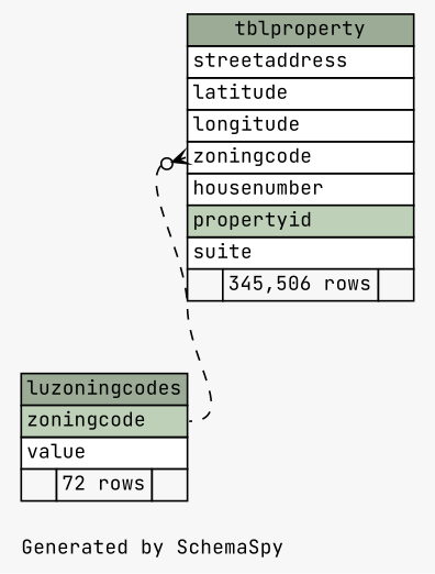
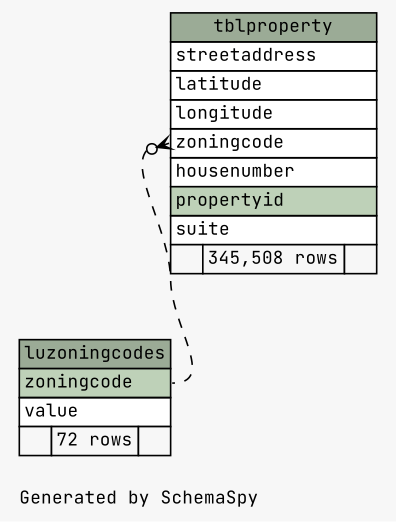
  digraph {
    bgcolor="#f7f7f7"
    fontname="JetBrains Mono"
    fontsize=11
    label="\nGenerated by SchemaSpy"
    labeljust=l
    nodesep=0.18
    rankdir=TB
    ranksep=0.46
    node [fontname="JetBrains Mono" fontsize=11 shape=plaintext]
    n1 [label=<     <TABLE BORDER="0" CELLBORDER="1" CELLSPACING="0" BGCOLOR="#ffffff">       <TR><TD COLSPAN="3" BGCOLOR="#9bab96" ALIGN="CENTER">luzoningcodes</TD></TR>       <TR><TD PORT="zoningcode" COLSPAN="3" BGCOLOR="#bed1b8" ALIGN="LEFT">zoningcode</TD></TR>       <TR><TD PORT="value" COLSPAN="3" ALIGN="LEFT">value</TD></TR>       <TR><TD ALIGN="LEFT" BGCOLOR="#f7f7f7">  </TD><TD ALIGN="RIGHT" BGCOLOR="#f7f7f7">72 rows</TD><TD ALIGN="RIGHT" BGCOLOR="#f7f7f7">  </TD></TR>     </TABLE>>]
-   n2 [label=<     <TABLE BORDER="0" CELLBORDER="1" CELLSPACING="0" BGCOLOR="#ffffff">       <TR><TD COLSPAN="3" BGCOLOR="#9bab96" ALIGN="CENTER">tblproperty</TD></TR>       <TR><TD PORT="streetaddress" COLSPAN="3" ALIGN="LEFT">streetaddress</TD></TR>       <TR><TD PORT="latitude" COLSPAN="3" ALIGN="LEFT">latitude</TD></TR>       <TR><TD PORT="longitude" COLSPAN="3" ALIGN="LEFT">longitude</TD></TR>       <TR><TD PORT="zoningcode" COLSPAN="3" ALIGN="LEFT">zoningcode</TD></TR>       <TR><TD PORT="housenumber" COLSPAN="3" ALIGN="LEFT">housenumber</TD></TR>       <TR><TD PORT="propertyid" COLSPAN="3" BGCOLOR="#bed1b8" ALIGN="LEFT">propertyid</TD></TR>       <TR><TD PORT="suite" COLSPAN="3" ALIGN="LEFT">suite</TD></TR>       <TR><TD ALIGN="LEFT" BGCOLOR="#f7f7f7">  </TD><TD ALIGN="RIGHT" BGCOLOR="#f7f7f7">345,506 rows</TD><TD ALIGN="RIGHT" BGCOLOR="#f7f7f7">  </TD></TR>     </TABLE>>]
+   n2 [label=<     <TABLE BORDER="0" CELLBORDER="1" CELLSPACING="0" BGCOLOR="#ffffff">       <TR><TD COLSPAN="3" BGCOLOR="#9bab96" ALIGN="CENTER">tblproperty</TD></TR>       <TR><TD PORT="streetaddress" COLSPAN="3" ALIGN="LEFT">streetaddress</TD></TR>       <TR><TD PORT="latitude" COLSPAN="3" ALIGN="LEFT">latitude</TD></TR>       <TR><TD PORT="longitude" COLSPAN="3" ALIGN="LEFT">longitude</TD></TR>       <TR><TD PORT="zoningcode" COLSPAN="3" ALIGN="LEFT">zoningcode</TD></TR>       <TR><TD PORT="housenumber" COLSPAN="3" ALIGN="LEFT">housenumber</TD></TR>       <TR><TD PORT="propertyid" COLSPAN="3" BGCOLOR="#bed1b8" ALIGN="LEFT">propertyid</TD></TR>       <TR><TD PORT="suite" COLSPAN="3" ALIGN="LEFT">suite</TD></TR>       <TR><TD ALIGN="LEFT" BGCOLOR="#f7f7f7">  </TD><TD ALIGN="RIGHT" BGCOLOR="#f7f7f7">345,508 rows</TD><TD ALIGN="RIGHT" BGCOLOR="#f7f7f7">  </TD></TR>     </TABLE>>]
    n2 -> n1 [arrowhead=none arrowsize=0.8 arrowtail=crowodot dir=back headport="zoningcode:e" style=dashed tailport="zoningcode:w" fontname="JetBrains Mono"]
  }
